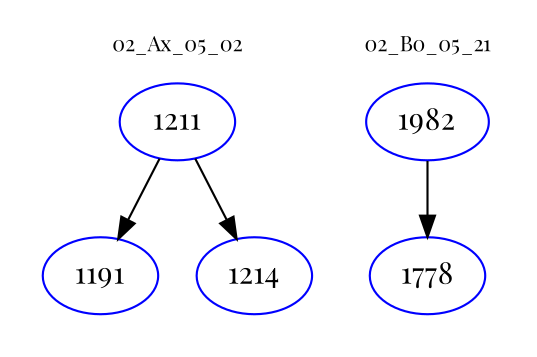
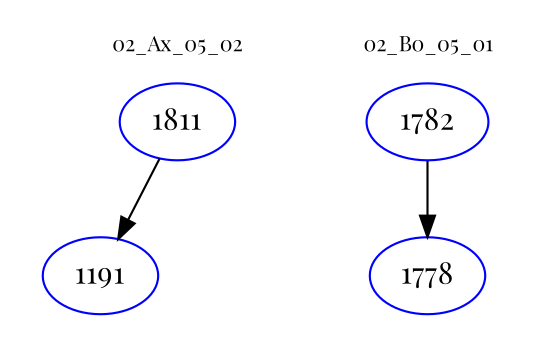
  digraph {
    fontname="Playfair Display"
    node [color=blue fontname="Playfair Display"]
    edge [color=black fontname="Playfair Display"]
-   n1 [label=1211]
+   n1 [label=1811]
    n2 [label=1191]
-   n3 [label=1214]
-   n4 [label=1982]
+   n4 [label=1782]
    n5 [label=1778]
    subgraph cluster_1 {
      color=white
      fontsize=10
      label="02_Ax_05_02"
      n1
      n2
-     n3
    }
    subgraph cluster_2 {
      color=white
      fontsize=10
-     label="02_B0_05_21"
+     label="02_B0_05_01"
      n4
      n5
    }
    n1 -> n2
-   n1 -> n3
    n4 -> n5
  }
